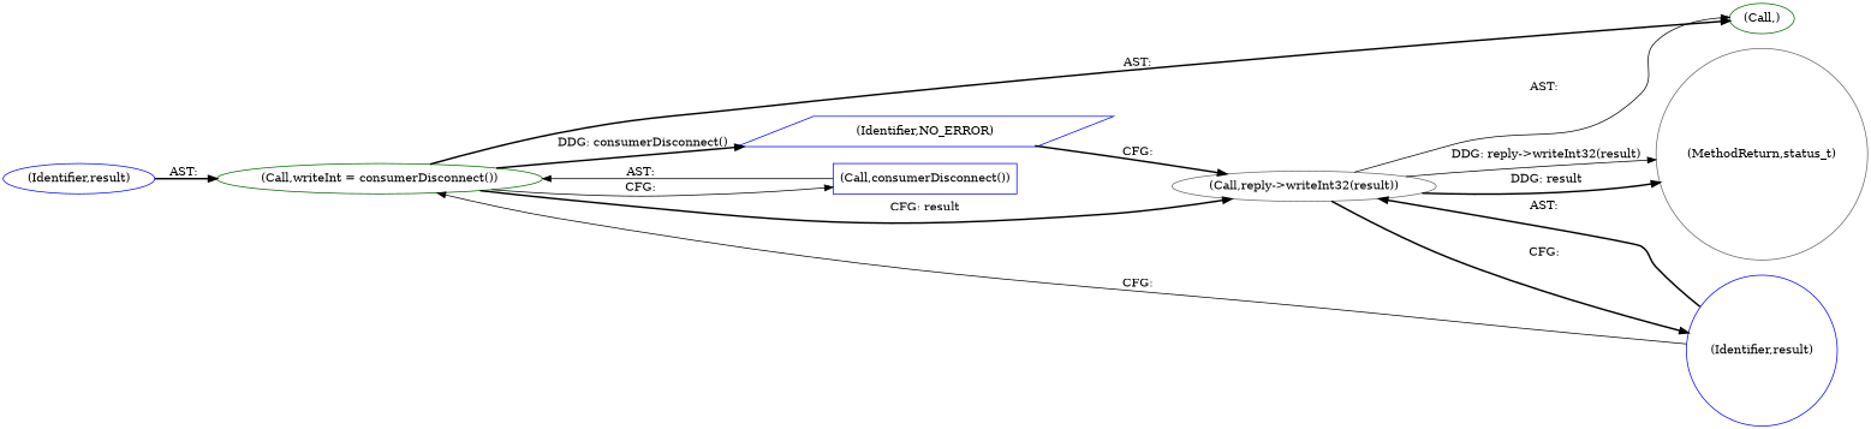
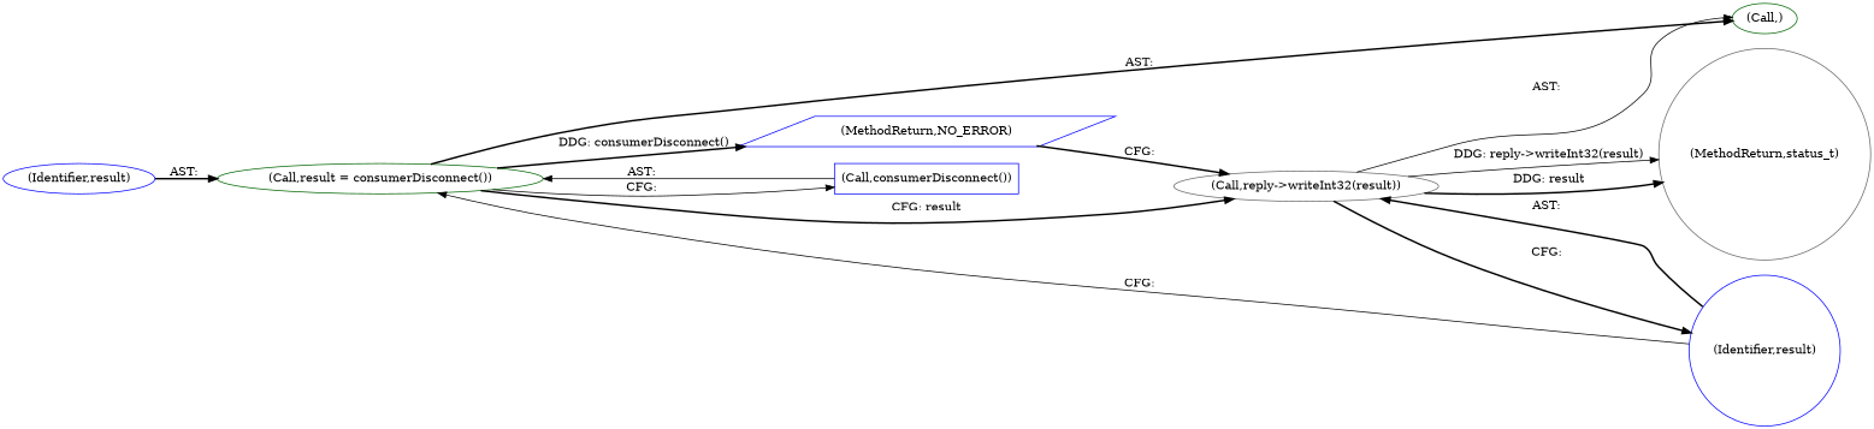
  digraph {
    rankdir=LR
    node [color=blue shape=ellipse]
    edge [style=bold]
-   n1 [color=darkgreen label="(Call,writeInt = consumerDisconnect())"]
+   n1 [color=darkgreen label="(Call,result = consumerDisconnect())"]
    n2 [color=gray40 label="(Call,reply->writeInt32(result))"]
    n3 [color=darkgreen label="(Call,)"]
    n4 [label="(Call,consumerDisconnect())" shape=box]
-   n5 [label="(Identifier,NO_ERROR)" shape=parallelogram]
+   n5 [label="(MethodReturn,NO_ERROR)" shape=parallelogram]
    n6 [color=gray40 label="(MethodReturn,status_t)" shape=circle]
    n7 [label="(Identifier,result)" shape=circle]
    n8 [label="(Identifier,result)"]
    n1 -> n2 [label="CFG: result"]
    n1 -> n3 [label="AST: "]
    n1 -> n4 [label="CFG: " style=solid]
    n1 -> n5 [label="DDG: consumerDisconnect()"]
    n2 -> n3 [label="AST: " style=solid]
    n2 -> n6 [label="DDG: result"]
    n2 -> n6 [label="DDG: reply->writeInt32(result)" style=solid]
    n2 -> n7 [label="CFG: "]
    n4 -> n1 [label="AST: " style=solid]
    n5 -> n2 [label="CFG: "]
    n7 -> n1 [label="CFG: " style=solid]
    n7 -> n2 [label="AST: "]
    n8 -> n1 [label="AST: "]
  }
